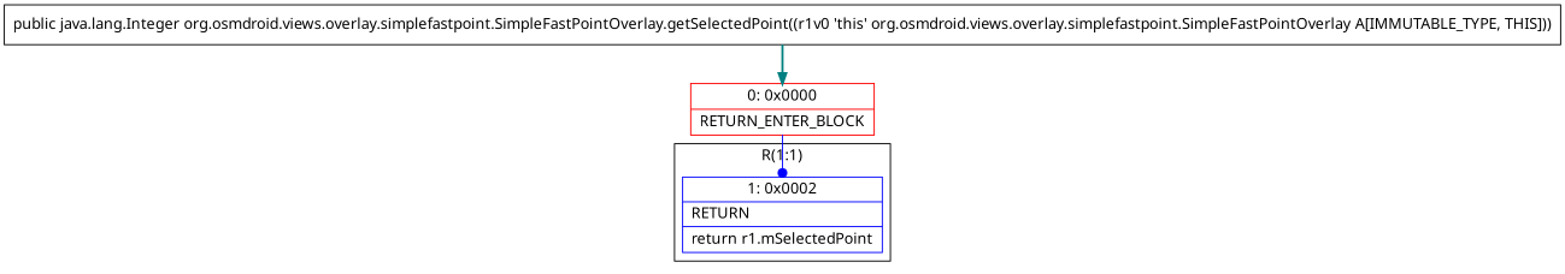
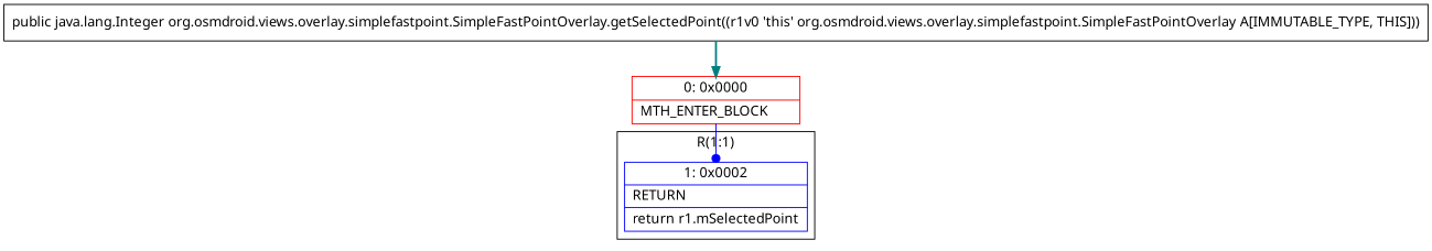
  digraph {
    fontname="Noto Sans"
    node [shape=record fontname="Noto Sans"]
    edge [fontname="Noto Sans"]
    n1 [color=blue label="{1\:\ 0x0002|RETURN\l|return r1.mSelectedPoint\l}"]
-   n2 [color=red label="{0\:\ 0x0000|RETURN_ENTER_BLOCK\l}"]
+   n2 [color=red label="{0\:\ 0x0000|MTH_ENTER_BLOCK\l}"]
    n3 [label="{public java.lang.Integer org.osmdroid.views.overlay.simplefastpoint.SimpleFastPointOverlay.getSelectedPoint((r1v0 'this' org.osmdroid.views.overlay.simplefastpoint.SimpleFastPointOverlay A[IMMUTABLE_TYPE, THIS])) }"]
    subgraph cluster_1 {
      label="R(1:1)"
      n1
    }
    n2 -> n1 [color=blue style=solid arrowhead=dot]
    n3 -> n2 [color=teal style=bold arrowhead=normal]
  }
